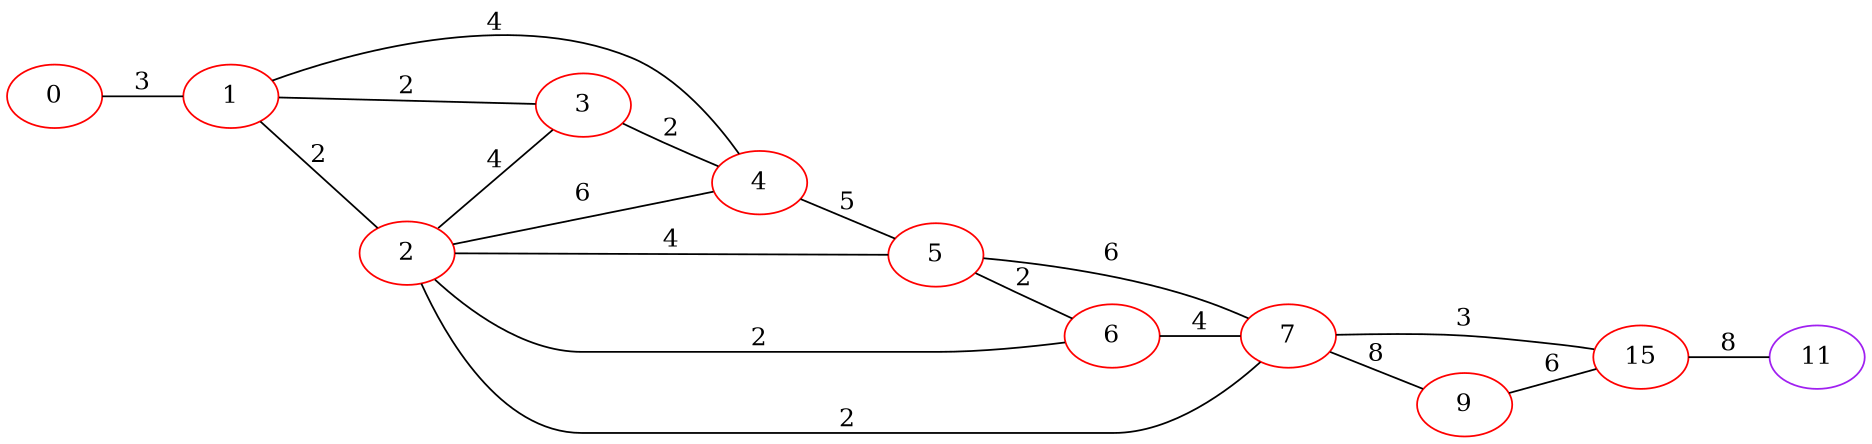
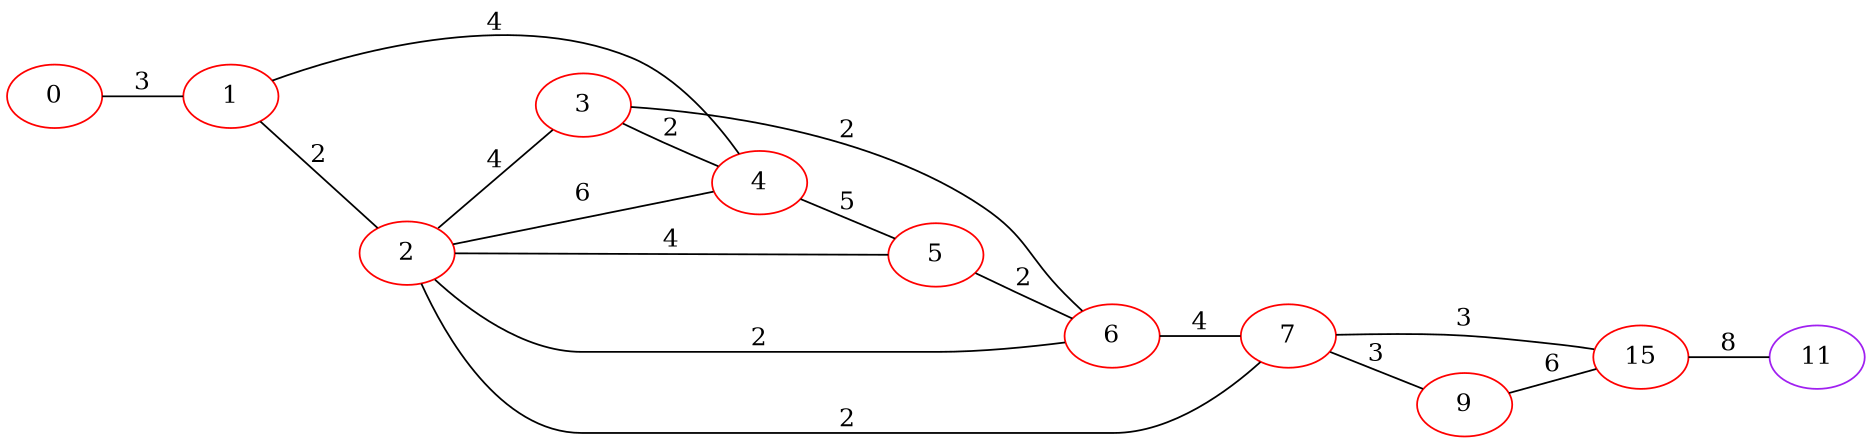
  graph {
    rankdir=LR
    node [color=red weight=1]
    0
    1
    2
    3
    4
    5
    6
    7
    9
    n10 [label=15]
    11 [color=purple weight=4]
    0 -- 1 [label=3]
    1 -- 2 [label=2]
-   1 -- 3 [label=2]
+   6 -- 3 [label=2]
    1 -- 4 [label=4]
    2 -- 3 [label=4]
    2 -- 4 [label=6]
    2 -- 5 [label=4]
    2 -- 6 [label=2]
    2 -- 7 [label=2]
    3 -- 4 [label=2]
    4 -- 5 [label=5]
    5 -- 6 [label=2]
-   5 -- 7 [label=6]
    6 -- 7 [label=4]
-   7 -- 9 [label=8]
+   7 -- 9 [label=3]
    7 -- n10 [label=3]
    9 -- n10 [label=6]
    n10 -- 11 [label=8]
  }
